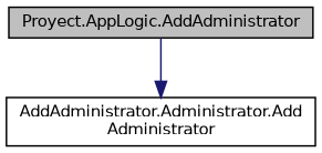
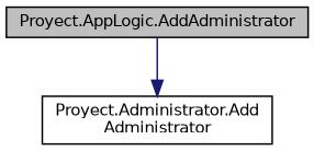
  digraph {
    rankdir=TB
    node [color=black fontname=Helvetica fontsize=10 shape=record style=filled]
    n1 [fillcolor=grey75 fontcolor=black height=0.2 label="Proyect.AppLogic.AddAdministrator" width=0.4]
-   n2 [fillcolor=white height=0.2 label="AddAdministrator.Administrator.Add\lAdministrator" width=0.4]
+   n2 [fillcolor=white height=0.2 label="Proyect.Administrator.Add\lAdministrator" width=0.4]
    n1 -> n2 [color=midnightblue fontname=Helvetica fontsize=10 labelfontname=Helvetica labelfontsize=10 style=solid]
  }
